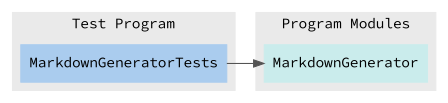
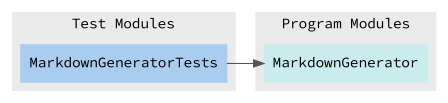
  digraph {
    color="#eaeaea"
    fontname="Source Code Pro"
    rankdir=LR
    style=filled
    node [fontname="Source Code Pro" shape=box style=filled]
    MarkdownGenerator [color="#caecec"]
    MarkdownGeneratorTests [color="#aaccee"]
    subgraph cluster_1 {
      label="Program Modules"
      MarkdownGenerator
    }
    subgraph cluster_2 {
-     label="Test Program"
+     label="Test Modules"
      MarkdownGeneratorTests
    }
    MarkdownGeneratorTests -> MarkdownGenerator [color="#545454" fontname="Source Code Pro"]
  }
